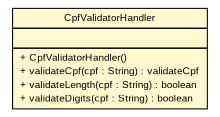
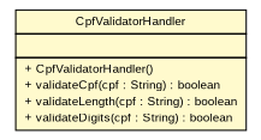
  digraph {
    nodesep=0.25
    ranksep=0.5
-   n1 [fontcolor=black fontname=arial fontsize=10.0 label=<<table title="br.gov.to.sefaz.business.service.validation.custom.CpfValidatorHandler" border="0" cellborder="1" cellspacing="0" cellpadding="2" port="p" bgcolor="lemonChiffon" href="./CpfValidatorHandler.html"> 		<tr><td><table border="0" cellspacing="0" cellpadding="1"> <tr><td align="center" balign="center"> CpfValidatorHandler </td></tr> 		</table></td></tr> 		<tr><td><table border="0" cellspacing="0" cellpadding="1"> <tr><td align="left" balign="left">  </td></tr> 		</table></td></tr> 		<tr><td><table border="0" cellspacing="0" cellpadding="1"> <tr><td align="left" balign="left"> + CpfValidatorHandler() </td></tr> <tr><td align="left" balign="left"> + validateCpf(cpf : String) : validateCpf </td></tr> <tr><td align="left" balign="left"> + validateLength(cpf : String) : boolean </td></tr> <tr><td align="left" balign="left"> + validateDigits(cpf : String) : boolean </td></tr> 		</table></td></tr> 		</table>> shape=plaintext]
+   n1 [fontcolor=black fontname=arial fontsize=10.0 label=<<table title="br.gov.to.sefaz.business.service.validation.custom.CpfValidatorHandler" border="0" cellborder="1" cellspacing="0" cellpadding="2" port="p" bgcolor="lemonChiffon" href="./CpfValidatorHandler.html"> 		<tr><td><table border="0" cellspacing="0" cellpadding="1"> <tr><td align="center" balign="center"> CpfValidatorHandler </td></tr> 		</table></td></tr> 		<tr><td><table border="0" cellspacing="0" cellpadding="1"> <tr><td align="left" balign="left">  </td></tr> 		</table></td></tr> 		<tr><td><table border="0" cellspacing="0" cellpadding="1"> <tr><td align="left" balign="left"> + CpfValidatorHandler() </td></tr> <tr><td align="left" balign="left"> + validateCpf(cpf : String) : boolean </td></tr> <tr><td align="left" balign="left"> + validateLength(cpf : String) : boolean </td></tr> <tr><td align="left" balign="left"> + validateDigits(cpf : String) : boolean </td></tr> 		</table></td></tr> 		</table>> shape=plaintext]
  }
